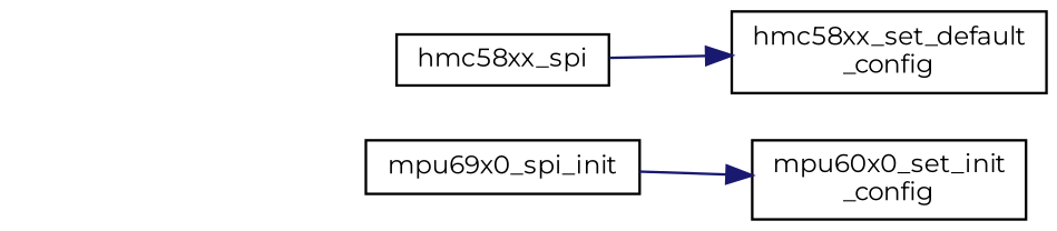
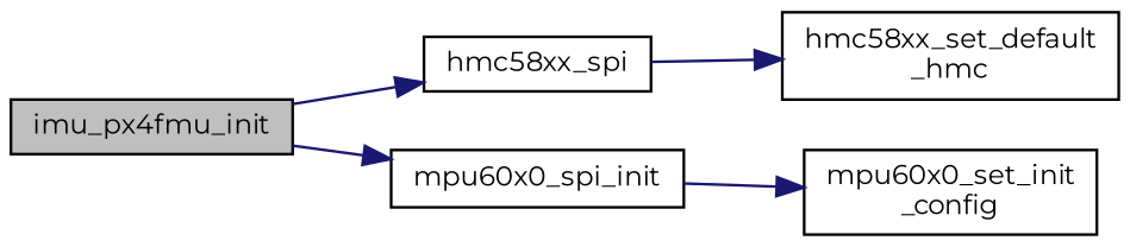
  digraph {
    fontname=Montserrat
    rankdir=LR
    node [color=black fillcolor=white fontname=Montserrat fontsize=10 shape=record style=filled]
    edge [color=midnightblue fontname=Montserrat fontsize=10 labelfontname=FreeSans labelfontsize=10 style=solid]
+   n1 [fillcolor=grey75 fontcolor=black height=0.2 label=imu_px4fmu_init width=0.4]
    n2 [height=0.2 label=hmc58xx_spi width=0.4]
-   n3 [height=0.2 label=mpu69x0_spi_init width=0.4]
-   n4 [height=0.2 label="hmc58xx_set_default\l_config" width=0.4]
+   n3 [height=0.2 label=mpu60x0_spi_init width=0.4]
+   n4 [height=0.2 label="hmc58xx_set_default\l_hmc" width=0.4]
    n5 [height=0.2 label="mpu60x0_set_init\l_config" width=0.4]
+   n1 -> n2
+   n1 -> n3
    n2 -> n4
    n3 -> n5
  }
